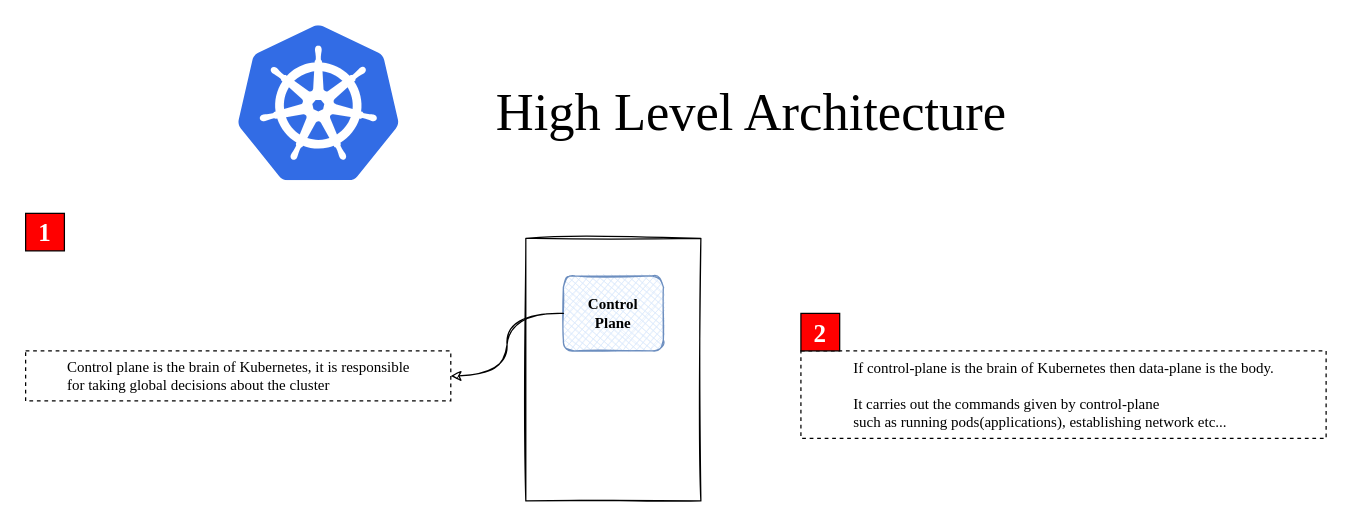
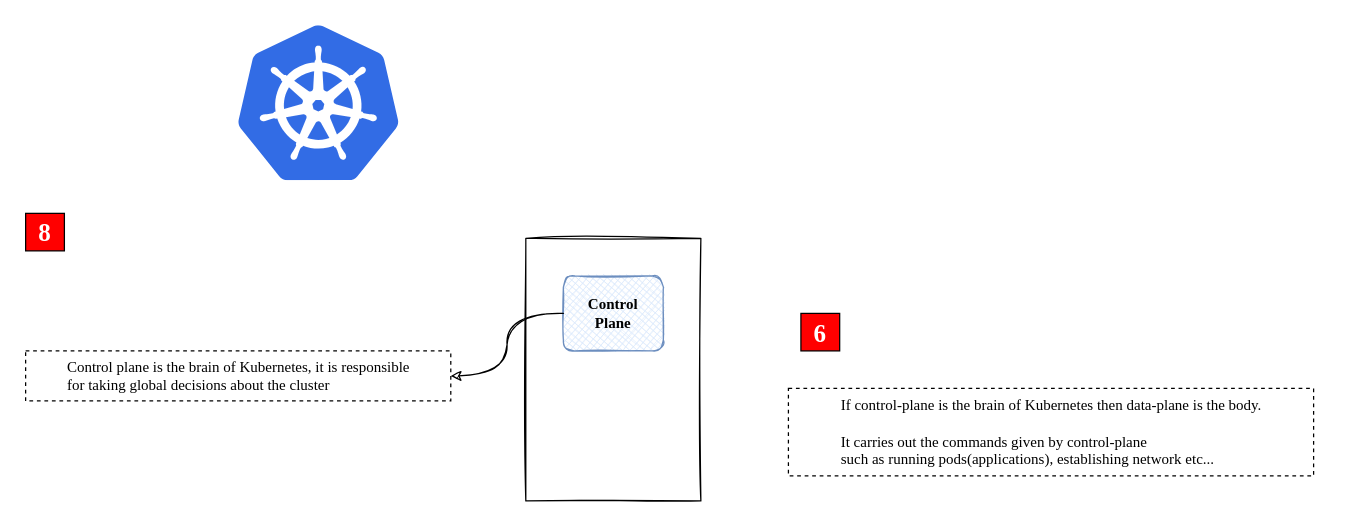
  <mxCell id="0" />
  <mxCell id="1" parent="0" />
  <mxCell id="2" value="" style="rounded=0;whiteSpace=wrap;html=1;shadow=0;glass=0;sketch=1;fontFamily=Comic Sans MS;strokeColor=default;" parent="1" vertex="1"><mxGeometry x="420" y="190" width="140" height="210" as="geometry" /></mxCell>
  <mxCell id="3" value="&lt;h4&gt;Control&lt;br&gt;Plane&lt;/h4&gt;" style="rounded=1;whiteSpace=wrap;html=1;shadow=0;glass=0;sketch=1;fontFamily=Comic Sans MS;strokeColor=#6c8ebf;fillColor=#dae8fc;fillStyle=cross-hatch;" parent="1" vertex="1"><mxGeometry x="450" y="220" width="80" height="60" as="geometry" /></mxCell>
  <mxCell id="4" value="" style="group" parent="1" vertex="1" connectable="0"><mxGeometry x="190" y="20" width="660" height="124" as="geometry" /></mxCell>
- <mxCell id="5" value="&lt;font style=&quot;font-size: 42px;&quot; face=&quot;Comic Sans MS&quot;&gt;High Level Architecture&lt;/font&gt;" style="text;html=1;align=center;verticalAlign=middle;resizable=0;points=[];autosize=1;strokeColor=none;fillColor=none;" parent="4" vertex="1"><mxGeometry x="160" y="40" width="500" height="60" as="geometry" /></mxCell>
  <mxCell id="6" value="" style="sketch=0;aspect=fixed;html=1;points=[];align=center;image;fontSize=12;image=img/lib/mscae/Kubernetes.svg;fillStyle=solid;fontFamily=Comic Sans MS;" parent="4" vertex="1"><mxGeometry width="129.17" height="124" as="geometry" /></mxCell>
  <mxCell id="7" style="edgeStyle=orthogonalEdgeStyle;curved=1;rounded=0;sketch=1;orthogonalLoop=1;jettySize=auto;html=1;fontFamily=Comic Sans MS;fontSize=42;startArrow=classic;startFill=1;endArrow=none;endFill=0;" parent="1" source="8" target="3" edge="1"><mxGeometry relative="1" as="geometry" /></mxCell>
  <mxCell id="8" value="&lt;div style=&quot;text-align: left;&quot;&gt;Control plane is the brain of Kubernetes, it is responsible&lt;br&gt;for taking global decisions about the cluster&lt;/div&gt;" style="text;html=1;align=center;verticalAlign=middle;resizable=0;points=[];autosize=1;strokeColor=default;fillColor=none;fontFamily=Comic Sans MS;dashed=1;" parent="1" vertex="1"><mxGeometry x="20" y="280" width="340" height="40" as="geometry" /></mxCell>
- <mxCell id="9" value="&lt;div style=&quot;text-align: left;&quot;&gt;If control-plane is the brain of Kubernetes then data-plane is the body.&lt;br&gt;&lt;br&gt;It carries out the commands given by control-plane &lt;br&gt;such as running pods(applications), establishing network etc...&lt;/div&gt;" style="text;html=1;align=center;verticalAlign=middle;resizable=0;points=[];autosize=1;strokeColor=default;fillColor=none;fontFamily=Comic Sans MS;dashed=1;" parent="1" vertex="1"><mxGeometry x="640" y="280" width="420" height="70" as="geometry" /></mxCell>
- <mxCell id="10" value="&lt;h1&gt;1&lt;/h1&gt;" style="whiteSpace=wrap;html=1;fontFamily=Comic Sans MS;fontSize=10;strokeColor=default;fillColor=#FF0000;fontColor=#FFFFFF;" parent="1" vertex="1"><mxGeometry x="20" y="170" width="31" height="30" as="geometry" /></mxCell>
- <mxCell id="11" value="&lt;h1&gt;2&lt;/h1&gt;" style="whiteSpace=wrap;html=1;fontFamily=Comic Sans MS;fontSize=10;strokeColor=default;fillColor=#FF0000;fontColor=#FFFFFF;" parent="1" vertex="1"><mxGeometry x="640" y="250" width="31" height="30" as="geometry" /></mxCell>
+ <mxCell id="9" value="&lt;div style=&quot;text-align: left;&quot;&gt;If control-plane is the brain of Kubernetes then data-plane is the body.&lt;br&gt;&lt;br&gt;It carries out the commands given by control-plane &lt;br&gt;such as running pods(applications), establishing network etc...&lt;/div&gt;" style="text;html=1;align=center;verticalAlign=middle;resizable=0;points=[];autosize=1;strokeColor=default;fillColor=none;fontFamily=Comic Sans MS;dashed=1;" parent="1" vertex="1"><mxGeometry x="630" y="310" width="420" height="70" as="geometry" /></mxCell>
+ <mxCell id="10" value="&lt;h1&gt;8&lt;/h1&gt;" style="whiteSpace=wrap;html=1;fontFamily=Comic Sans MS;fontSize=10;strokeColor=default;fillColor=#FF0000;fontColor=#FFFFFF;" parent="1" vertex="1"><mxGeometry x="20" y="170" width="31" height="30" as="geometry" /></mxCell>
+ <mxCell id="11" value="&lt;h1&gt;6&lt;/h1&gt;" style="whiteSpace=wrap;html=1;fontFamily=Comic Sans MS;fontSize=10;strokeColor=default;fillColor=#FF0000;fontColor=#FFFFFF;" parent="1" vertex="1"><mxGeometry x="640" y="250" width="31" height="30" as="geometry" /></mxCell>
